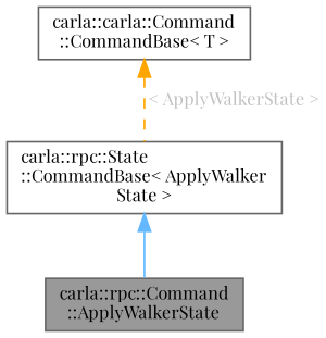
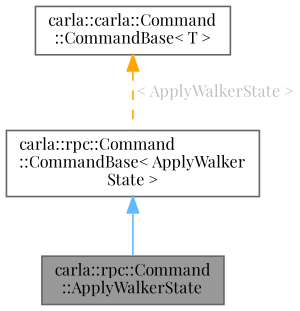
  digraph {
    fontname="Playfair Display"
    node [color=gray40 fillcolor=white fontname="Playfair Display" fontsize=10 shape=box style=filled]
    edge [dir=back fontname="Playfair Display" fontsize=10 labelfontname=Helvetica labelfontsize=10]
    n1 [fillcolor=grey60 fontcolor=black height=0.2 label="carla::rpc::Command\l::ApplyWalkerState" width=0.4]
-   n2 [height=0.2 label="carla::rpc::State\l::CommandBase\< ApplyWalker\lState \>" width=0.4]
+   n2 [height=0.2 label="carla::rpc::Command\l::CommandBase\< ApplyWalker\lState \>" width=0.4]
    n3 [height=0.2 label="carla::carla::Command\l::CommandBase\< T \>" width=0.4]
    n2 -> n1 [color=steelblue1 style=solid]
    n3 -> n2 [color=orange fontcolor=grey label=" \< ApplyWalkerState \>" style=dashed]
  }
